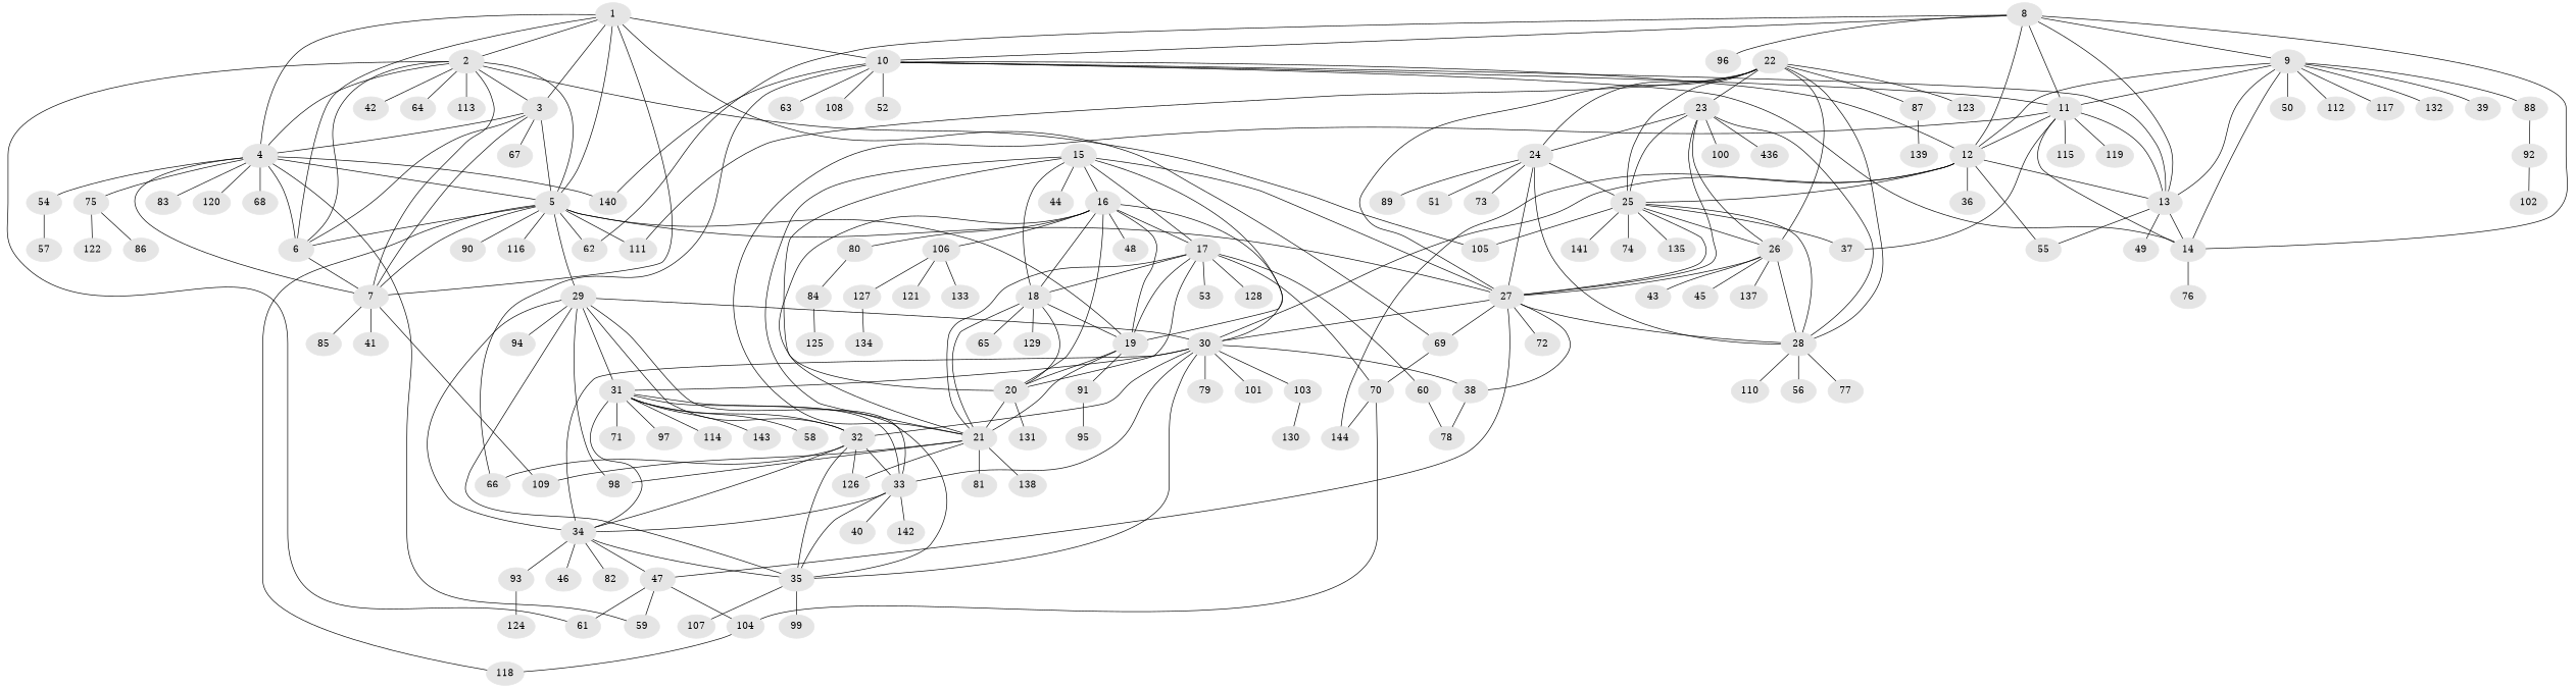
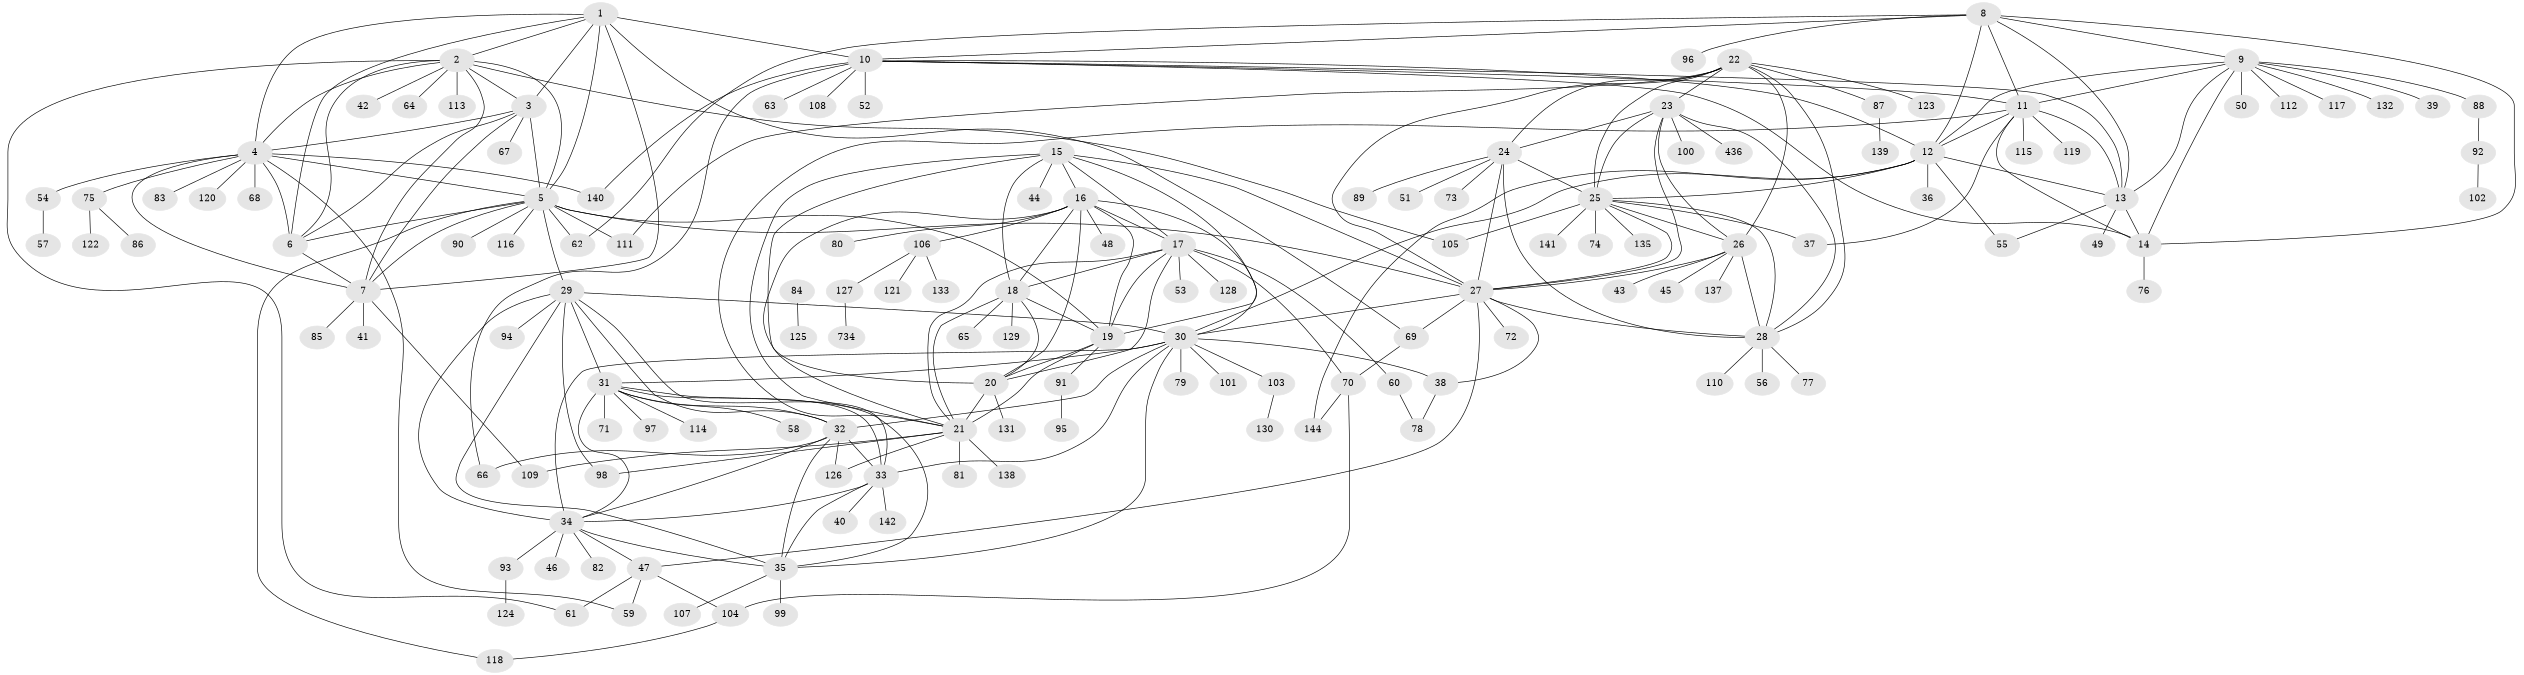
  graph {
    node [color=gray90 style=filled]
    1
    2
    3
    4
    5
    6
    7
    10
    69
    42
    61
    64
    105
    113
    67
    54
    59
    68
    75
    83
    120
    140
    19
    27
    29
    62
    90
    111
    116
    118
    41
    85
    109
    11
    12
    13
    14
    52
    63
    66
    108
    70
    57
    86
    122
    21
    20
    91
    30
    28
    38
    47
    72
    98
    31
    32
    33
    34
    35
    94
    8
    9
    96
    39
    50
    88
    112
    117
    132
    37
    115
    119
    25
    36
    144
    55
    49
    76
    92
    81
    126
    138
    26
    74
    135
    141
    79
    101
    103
    15
    16
    17
    18
    44
    48
    80
    106
    53
    60
    128
    65
    129
    131
    84
    121
    127
    133
    78
    104
    95
    22
    23
    24
    87
    123
    100
    n117 [label=436]
    51
    73
    89
    43
    45
    137
    56
    77
    110
    139
    58
    71
    97
    114
-   143
    40
    142
    46
    82
    93
    99
    107
    130
    124
    125
    102
-   134
+   134 [label=734]
    1 -- 2
    1 -- 3
    1 -- 4
    1 -- 5
    1 -- 6
    1 -- 7
    1 -- 10
    1 -- 69
    2 -- 3
    2 -- 4
    2 -- 5
    2 -- 6
    2 -- 7
    2 -- 42
    2 -- 61
    2 -- 64
    2 -- 105
    2 -- 113
    3 -- 4
    3 -- 5
    3 -- 6
    3 -- 7
    3 -- 67
    4 -- 5
    4 -- 6
    4 -- 7
    4 -- 54
    4 -- 59
    4 -- 68
    4 -- 75
    4 -- 83
    4 -- 120
    4 -- 140
    5 -- 6
    5 -- 7
    5 -- 19
    5 -- 27
    5 -- 29
    5 -- 62
    5 -- 90
    5 -- 111
    5 -- 116
    5 -- 118
    6 -- 7
    7 -- 41
    7 -- 85
    7 -- 109
    10 -- 140
    10 -- 11
    10 -- 12
    10 -- 13
    10 -- 14
    10 -- 52
    10 -- 63
    10 -- 66
    10 -- 108
    69 -- 70
    54 -- 57
    75 -- 86
    75 -- 122
    19 -- 21
    19 -- 20
    19 -- 91
    27 -- 69
    27 -- 30
    27 -- 28
    27 -- 38
    27 -- 47
    27 -- 72
    29 -- 30
    29 -- 98
    29 -- 31
    29 -- 32
    29 -- 33
    29 -- 34
    29 -- 35
    29 -- 94
    11 -- 12
    11 -- 13
    11 -- 14
    11 -- 21
    11 -- 37
    11 -- 115
    11 -- 119
    12 -- 13
    12 -- 30
    12 -- 25
    12 -- 36
    12 -- 144
    12 -- 55
    13 -- 14
    13 -- 55
    13 -- 49
    14 -- 76
    70 -- 144
    70 -- 104
    21 -- 109
    21 -- 98
    21 -- 81
    21 -- 126
    21 -- 138
    20 -- 21
    20 -- 131
    91 -- 95
    30 -- 38
    30 -- 31
    30 -- 32
    30 -- 33
    30 -- 34
    30 -- 35
    30 -- 79
    30 -- 101
    30 -- 103
    28 -- 56
    28 -- 77
    28 -- 110
    38 -- 78
    47 -- 61
    47 -- 59
    47 -- 104
    31 -- 32
    31 -- 33
    31 -- 34
    31 -- 35
    31 -- 58
    31 -- 71
    31 -- 97
    31 -- 114
-   31 -- 143
    32 -- 66
    32 -- 33
    32 -- 34
    32 -- 35
    32 -- 126
    33 -- 34
    33 -- 35
    33 -- 40
    33 -- 142
    34 -- 47
    34 -- 35
    34 -- 46
    34 -- 82
    34 -- 93
    35 -- 99
    35 -- 107
    8 -- 10
    8 -- 62
    8 -- 11
    8 -- 12
    8 -- 13
    8 -- 14
    8 -- 9
    8 -- 96
    9 -- 11
    9 -- 12
    9 -- 13
    9 -- 14
    9 -- 39
    9 -- 50
    9 -- 88
    9 -- 112
    9 -- 117
    9 -- 132
    88 -- 92
    25 -- 105
    25 -- 27
    25 -- 28
    25 -- 37
    25 -- 26
    25 -- 74
    25 -- 135
    25 -- 141
    92 -- 102
    26 -- 27
    26 -- 28
    26 -- 43
    26 -- 45
    26 -- 137
    103 -- 130
    15 -- 19
    15 -- 27
    15 -- 21
    15 -- 20
    15 -- 16
    15 -- 17
    15 -- 18
    15 -- 44
    16 -- 19
    16 -- 21
    16 -- 20
    16 -- 30
    16 -- 17
    16 -- 18
    16 -- 48
    16 -- 80
    16 -- 106
    17 -- 19
    17 -- 70
    17 -- 21
    17 -- 20
    17 -- 18
    17 -- 53
    17 -- 60
    17 -- 128
    18 -- 19
    18 -- 21
    18 -- 20
    18 -- 65
    18 -- 129
-   80 -- 84
    106 -- 121
    106 -- 127
    106 -- 133
    60 -- 78
    84 -- 125
    127 -- 134
    104 -- 118
    22 -- 27
    22 -- 111
    22 -- 28
    22 -- 25
    22 -- 26
    22 -- 23
    22 -- 24
    22 -- 87
    22 -- 123
    23 -- 27
    23 -- 28
    23 -- 25
    23 -- 26
    23 -- 24
    23 -- 100
    23 -- n117
    24 -- 27
    24 -- 28
    24 -- 25
    24 -- 51
    24 -- 73
    24 -- 89
    87 -- 139
    93 -- 124
  }
